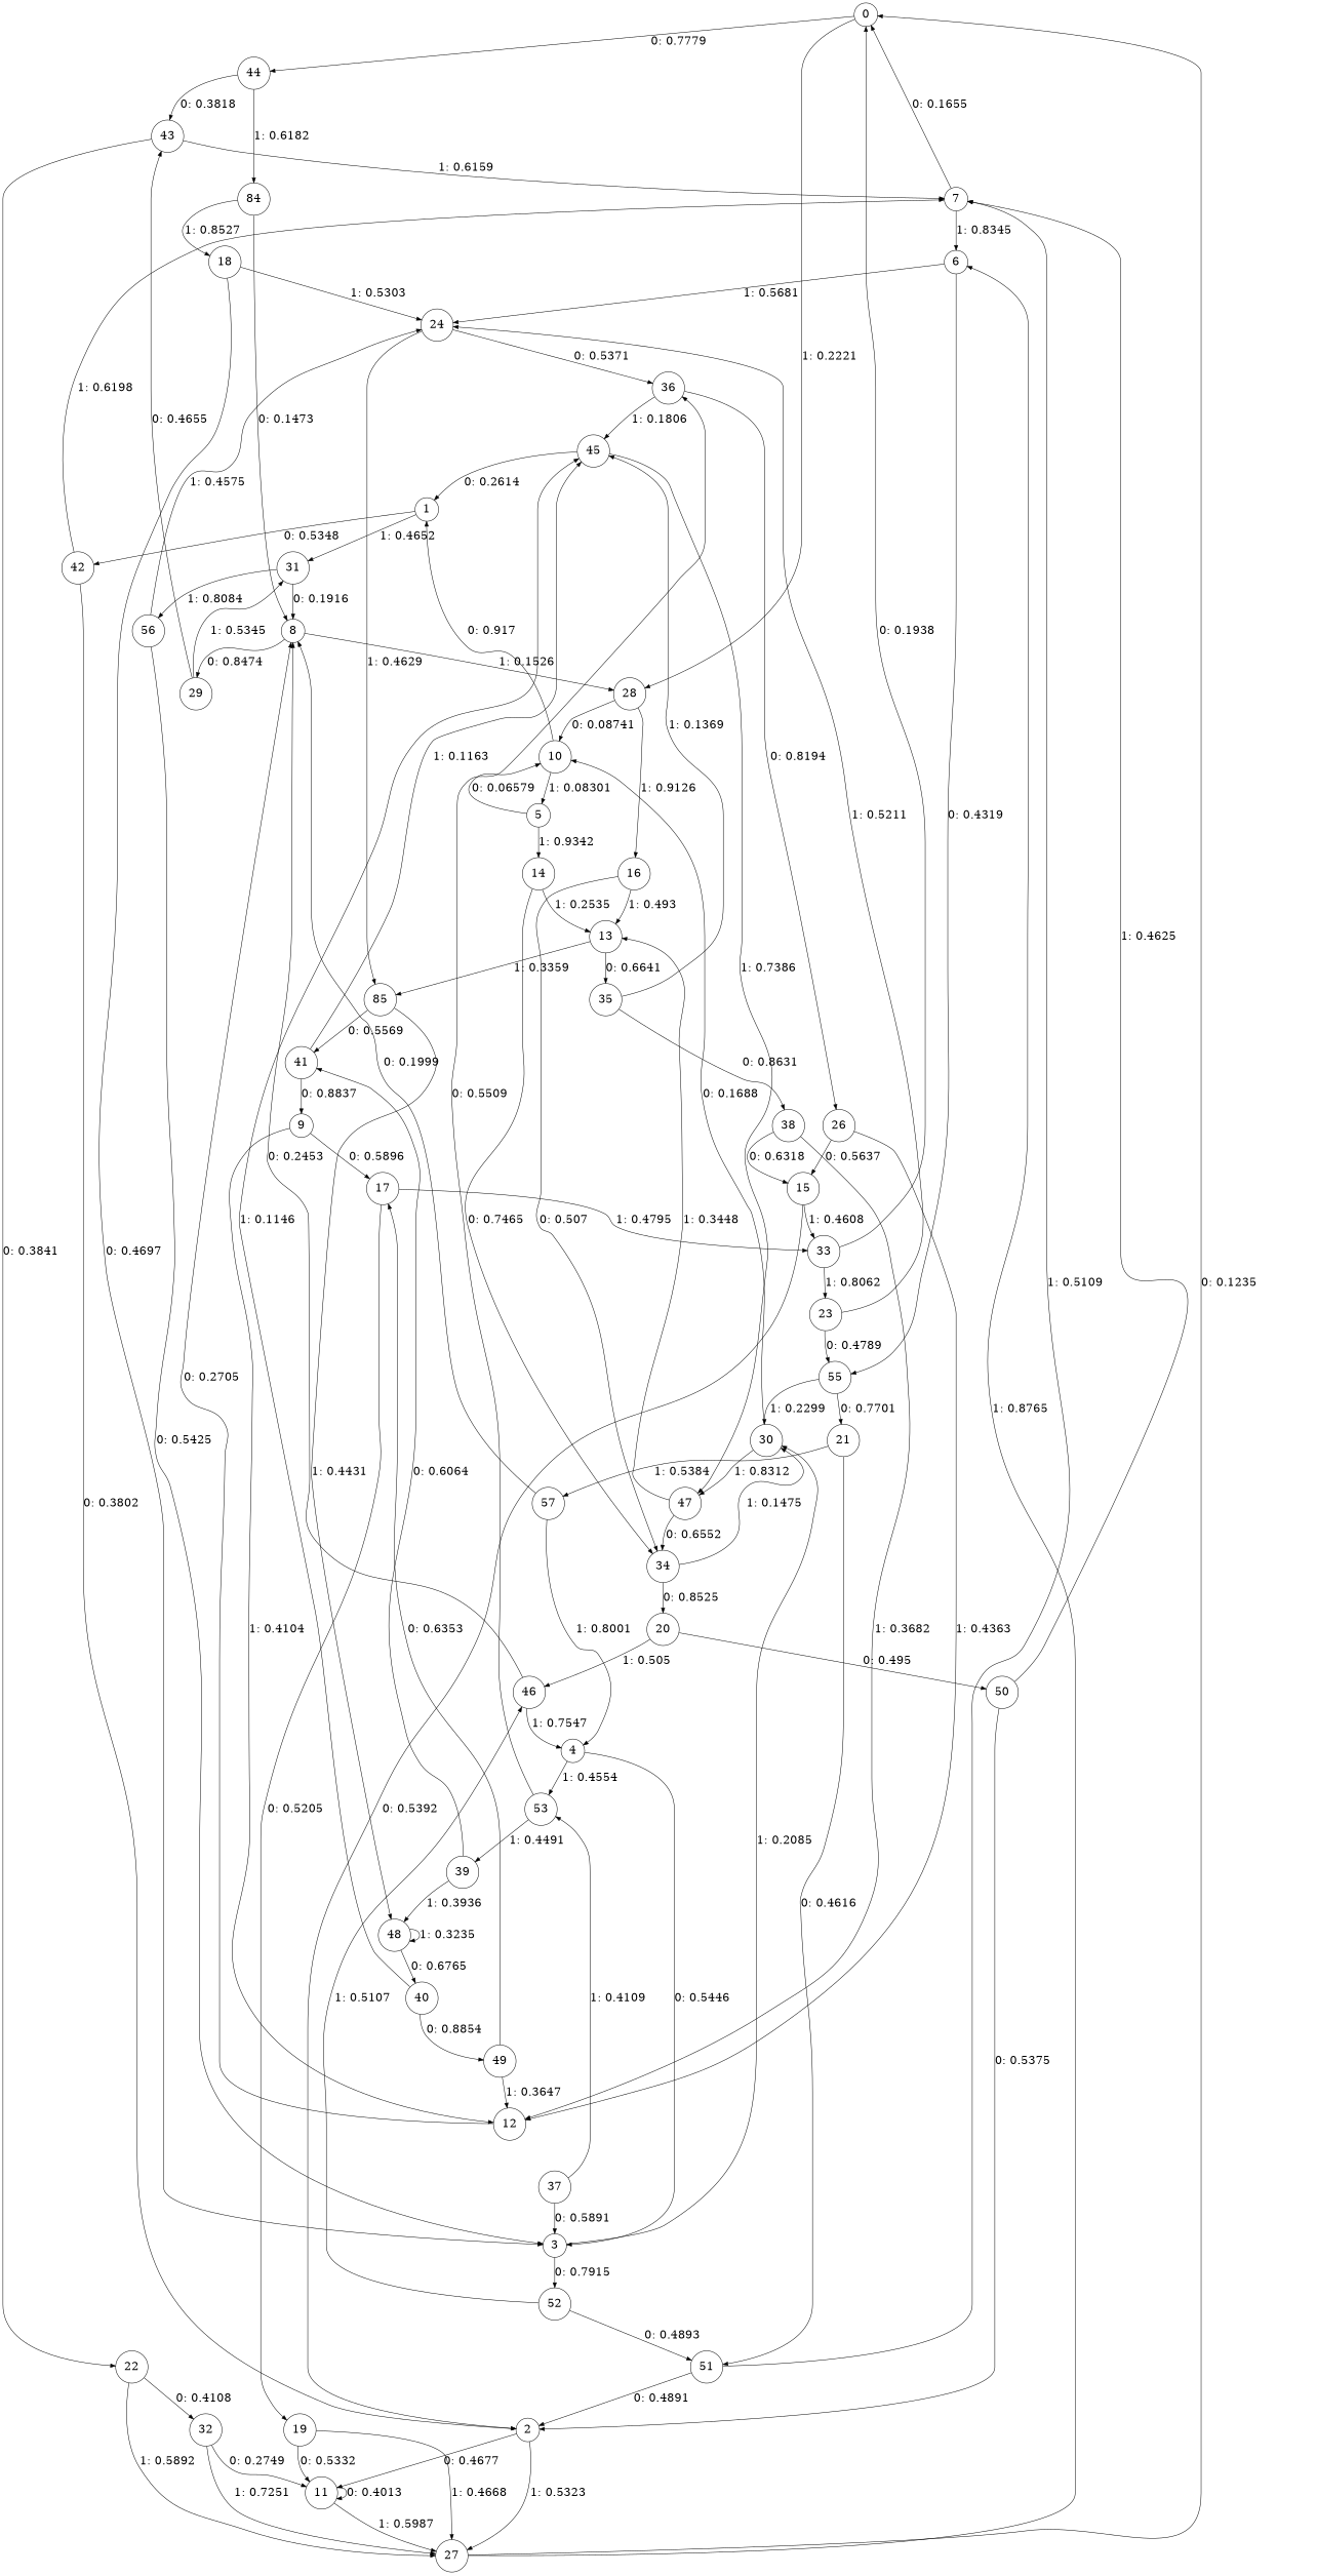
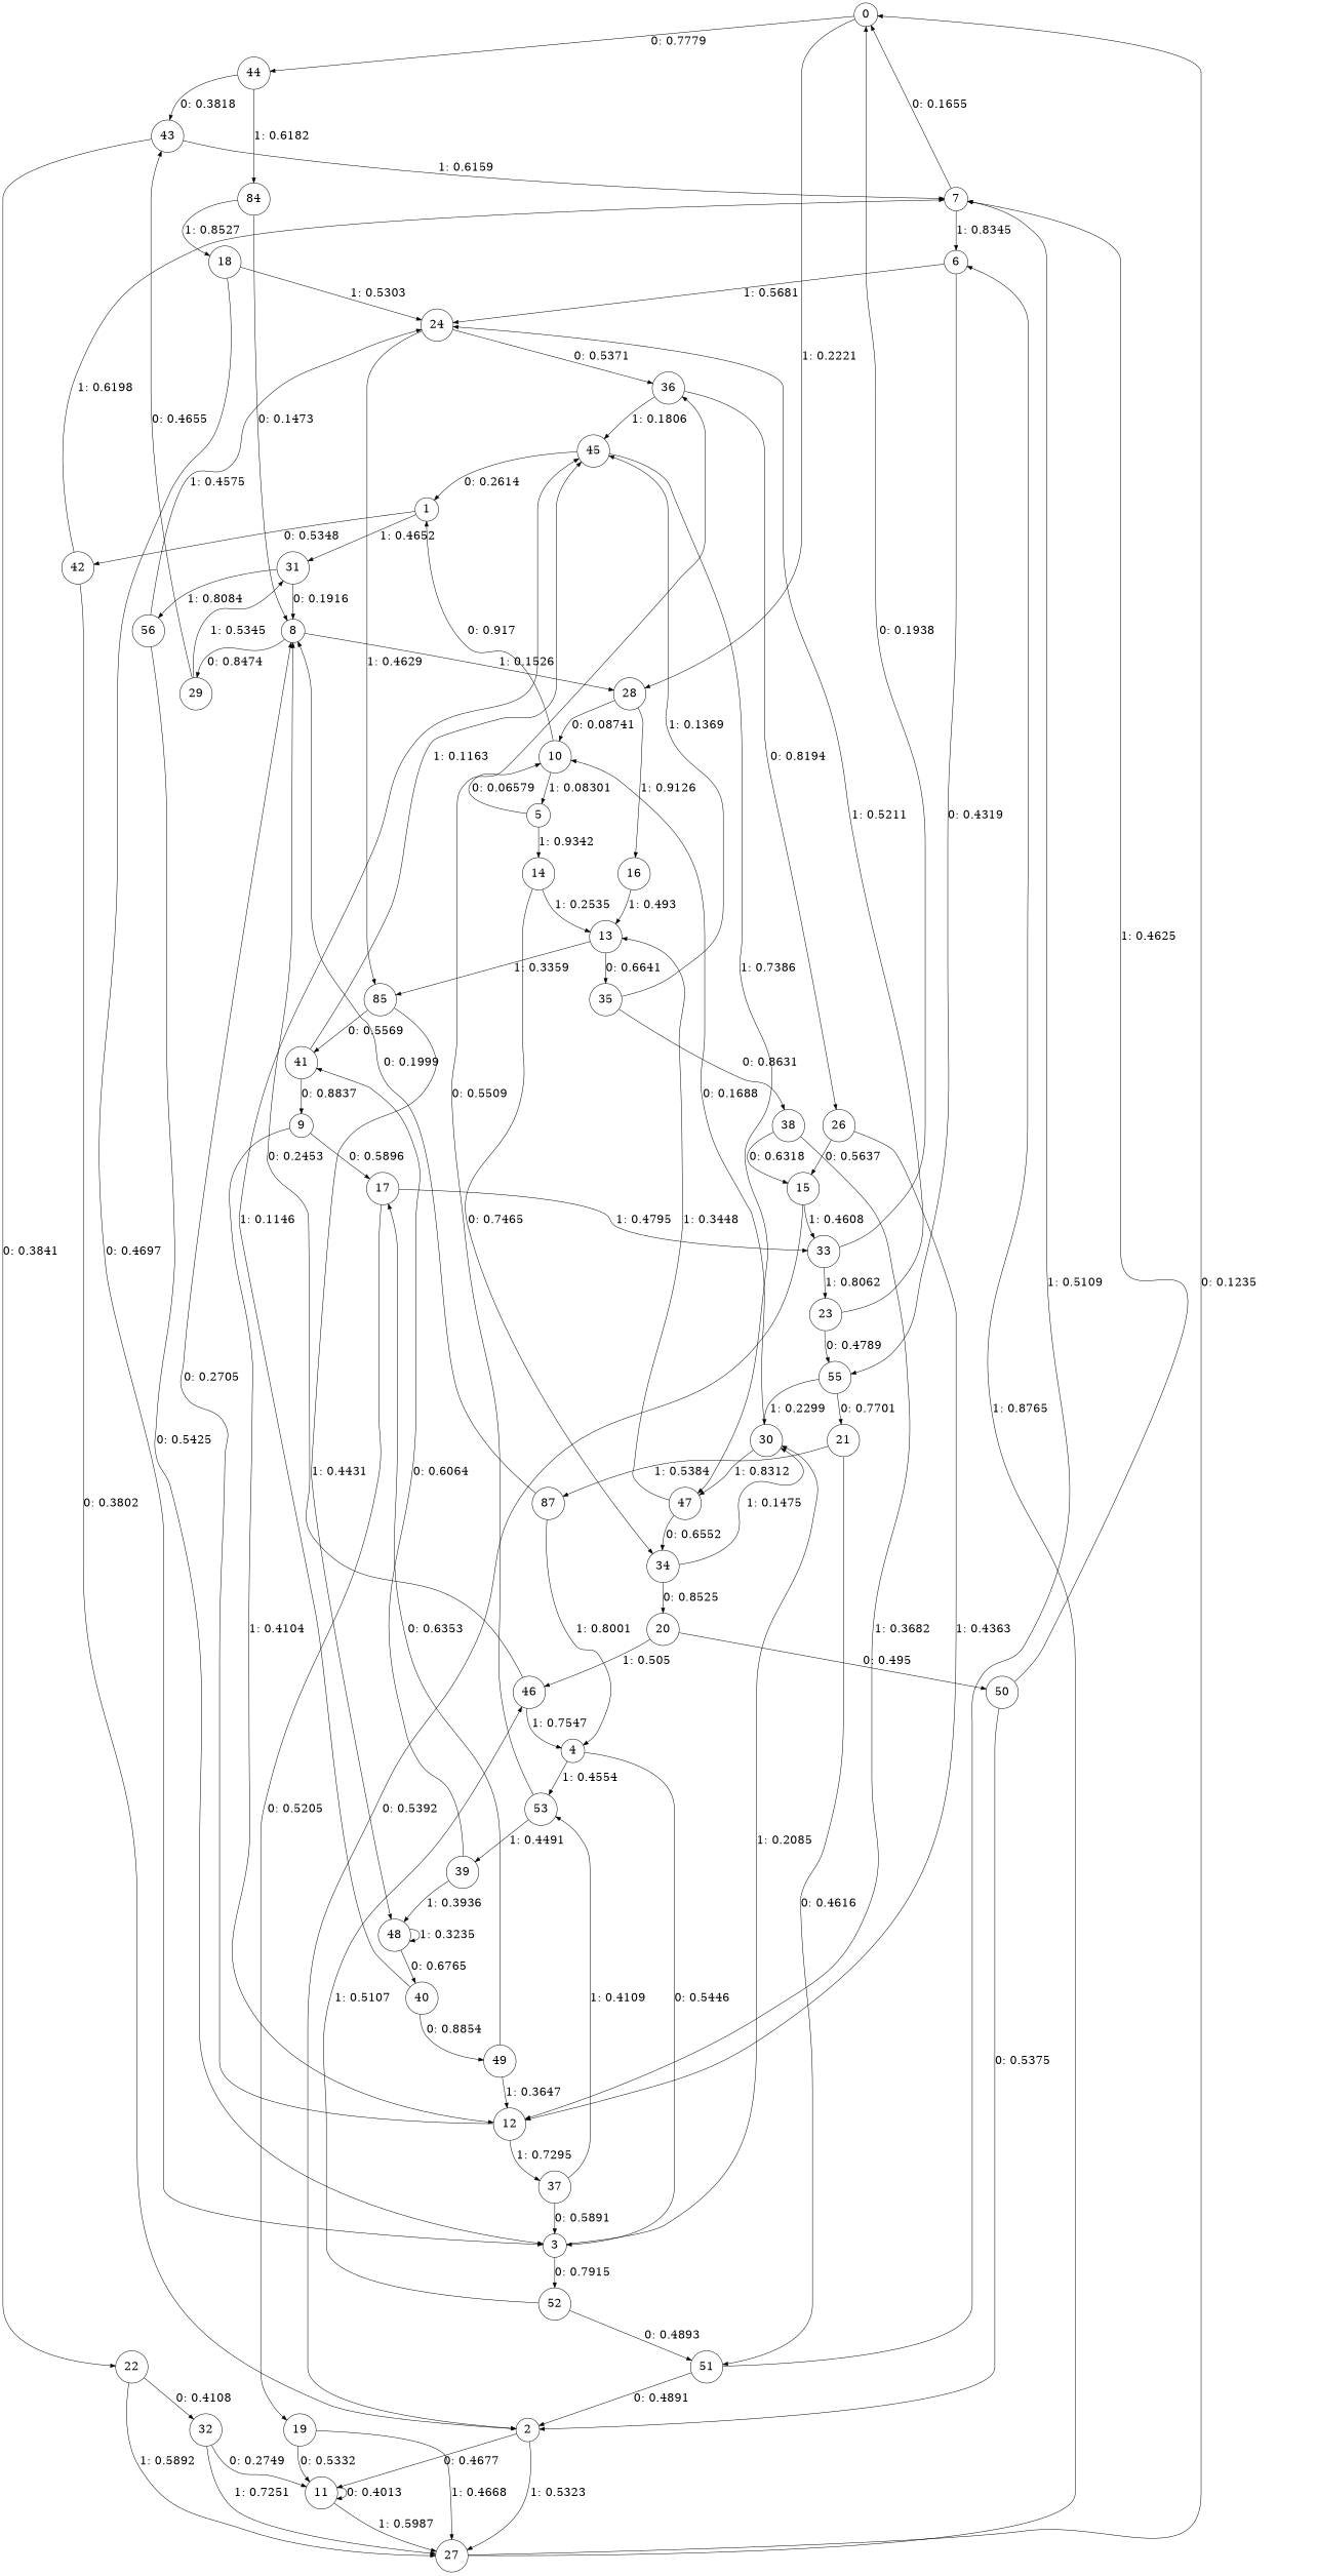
  digraph {
    node [fontsize=24 shape=circle]
    edge [fontsize=24]
    0
    44
    28
    43
    n5 [label=84]
    10
    16
    7
    22
    8
    18
    1
    5
    13
    34
    42
    31
    2
    56
    11
    27
    6
    29
    3
    24
    55
    52
    30
    46
    51
    47
    4
    53
    36
    39
    45
    26
    41
    48
    14
    n41 [label=85]
    35
    20
    21
-   57
+   57 [label=87]
    9
    17
    12
    33
    19
    37
    23
    38
    15
    40
    50
    32
    49
    0 -> 44 [label="0: 0.7779   "]
    0 -> 28 [label="1: 0.2221   "]
    44 -> 43 [label="0: 0.3818   "]
    44 -> n5 [label="1: 0.6182   "]
    28 -> 10 [label="0: 0.08741  "]
    28 -> 16 [label="1: 0.9126   "]
    43 -> 7 [label="1: 0.6159   "]
    43 -> 22 [label="0: 0.3841   "]
    n5 -> 8 [label="0: 0.1473   "]
    n5 -> 18 [label="1: 0.8527   "]
    10 -> 1 [label="0: 0.917    "]
    10 -> 5 [label="1: 0.08301  "]
    16 -> 13 [label="1: 0.493    "]
-   16 -> 34 [label="0: 0.507    "]
    7 -> 0 [label="0: 0.1655   "]
    7 -> 6 [label="1: 0.8345   "]
    22 -> 27 [label="1: 0.5892   "]
    22 -> 32 [label="0: 0.4108   "]
    8 -> 28 [label="1: 0.1526   "]
    8 -> 29 [label="0: 0.8474   "]
    18 -> 3 [label="0: 0.4697   "]
    18 -> 24 [label="1: 0.5303   "]
    1 -> 42 [label="0: 0.5348   "]
    1 -> 31 [label="1: 0.4652   "]
    5 -> 10 [label="0: 0.06579  "]
    5 -> 14 [label="1: 0.9342   "]
    13 -> n41 [label="1: 0.3359   "]
    13 -> 35 [label="0: 0.6641   "]
    34 -> 30 [label="1: 0.1475   "]
    34 -> 20 [label="0: 0.8525   "]
    42 -> 7 [label="1: 0.6198   "]
    42 -> 2 [label="0: 0.3802   "]
    31 -> 8 [label="0: 0.1916   "]
    31 -> 56 [label="1: 0.8084   "]
    2 -> 11 [label="0: 0.4677   "]
    2 -> 27 [label="1: 0.5323   "]
    56 -> 3 [label="0: 0.5425   "]
    56 -> 24 [label="1: 0.4575   "]
    11 -> 11 [label="0: 0.4013   "]
    11 -> 27 [label="1: 0.5987   "]
    27 -> 0 [label="0: 0.1235   "]
    27 -> 6 [label="1: 0.8765   "]
    6 -> 24 [label="1: 0.5681   "]
    6 -> 55 [label="0: 0.4319   "]
    29 -> 43 [label="0: 0.4655   "]
    29 -> 31 [label="1: 0.5345   "]
    3 -> 52 [label="0: 0.7915   "]
    3 -> 30 [label="1: 0.2085   "]
    24 -> 36 [label="0: 0.5371   "]
    24 -> n41 [label="1: 0.4629   "]
    55 -> 30 [label="1: 0.2299   "]
    55 -> 21 [label="0: 0.7701   "]
    52 -> 46 [label="1: 0.5107   "]
    52 -> 51 [label="0: 0.4893   "]
    30 -> 10 [label="0: 0.1688   "]
    30 -> 47 [label="1: 0.8312   "]
    46 -> 8 [label="0: 0.2453   "]
    46 -> 4 [label="1: 0.7547   "]
    51 -> 7 [label="1: 0.5109   "]
    51 -> 2 [label="0: 0.4891   "]
    47 -> 13 [label="1: 0.3448   "]
    47 -> 34 [label="0: 0.6552   "]
    4 -> 3 [label="0: 0.5446   "]
    4 -> 53 [label="1: 0.4554   "]
    53 -> 36 [label="0: 0.5509   "]
    53 -> 39 [label="1: 0.4491   "]
    36 -> 45 [label="1: 0.1806   "]
    36 -> 26 [label="0: 0.8194   "]
    39 -> 41 [label="0: 0.6064   "]
    39 -> 48 [label="1: 0.3936   "]
    45 -> 1 [label="0: 0.2614   "]
    45 -> 47 [label="1: 0.7386   "]
    26 -> 12 [label="1: 0.4363   "]
    26 -> 15 [label="0: 0.5637   "]
    41 -> 45 [label="1: 0.1163   "]
    41 -> 9 [label="0: 0.8837   "]
    48 -> 48 [label="1: 0.3235   "]
    48 -> 40 [label="0: 0.6765   "]
    14 -> 13 [label="1: 0.2535   "]
    14 -> 34 [label="0: 0.7465   "]
    n41 -> 41 [label="0: 0.5569   "]
    n41 -> 48 [label="1: 0.4431   "]
    35 -> 45 [label="1: 0.1369   "]
    35 -> 38 [label="0: 0.8631   "]
    20 -> 46 [label="1: 0.505    "]
    20 -> 50 [label="0: 0.495    "]
    21 -> 51 [label="0: 0.4616   "]
    21 -> 57 [label="1: 0.5384   "]
    57 -> 8 [label="0: 0.1999   "]
    57 -> 4 [label="1: 0.8001   "]
    9 -> 17 [label="0: 0.5896   "]
    9 -> 12 [label="1: 0.4104   "]
    17 -> 33 [label="1: 0.4795   "]
    17 -> 19 [label="0: 0.5205   "]
    12 -> 8 [label="0: 0.2705   "]
+   12 -> 37 [label="1: 0.7295   "]
    33 -> 0 [label="0: 0.1938   "]
    33 -> 23 [label="1: 0.8062   "]
    19 -> 11 [label="0: 0.5332   "]
    19 -> 27 [label="1: 0.4668   "]
    37 -> 3 [label="0: 0.5891   "]
    37 -> 53 [label="1: 0.4109   "]
    23 -> 24 [label="1: 0.5211   "]
    23 -> 55 [label="0: 0.4789   "]
    38 -> 12 [label="1: 0.3682   "]
    38 -> 15 [label="0: 0.6318   "]
    15 -> 2 [label="0: 0.5392   "]
    15 -> 33 [label="1: 0.4608   "]
    40 -> 45 [label="1: 0.1146   "]
    40 -> 49 [label="0: 0.8854   "]
    50 -> 7 [label="1: 0.4625   "]
    50 -> 2 [label="0: 0.5375   "]
    32 -> 11 [label="0: 0.2749   "]
    32 -> 27 [label="1: 0.7251   "]
    49 -> 17 [label="0: 0.6353   "]
    49 -> 12 [label="1: 0.3647   "]
  }
